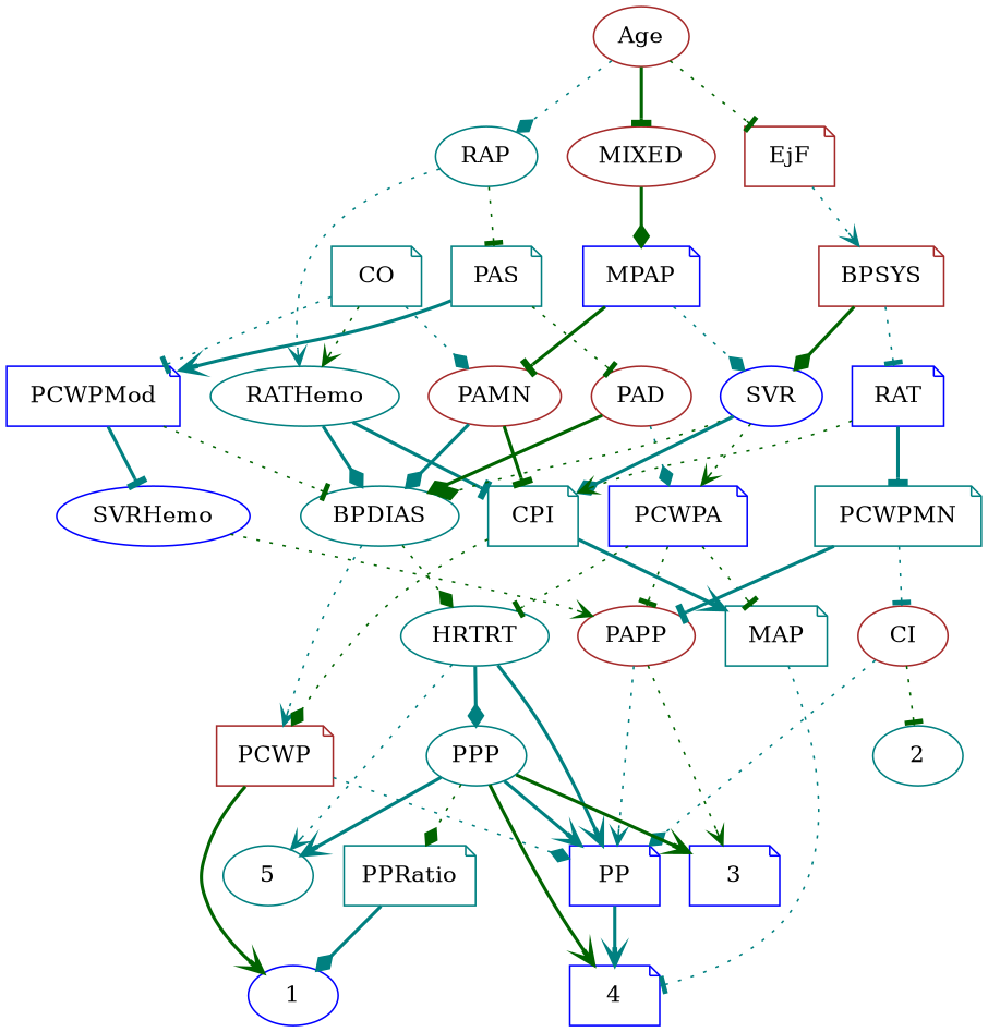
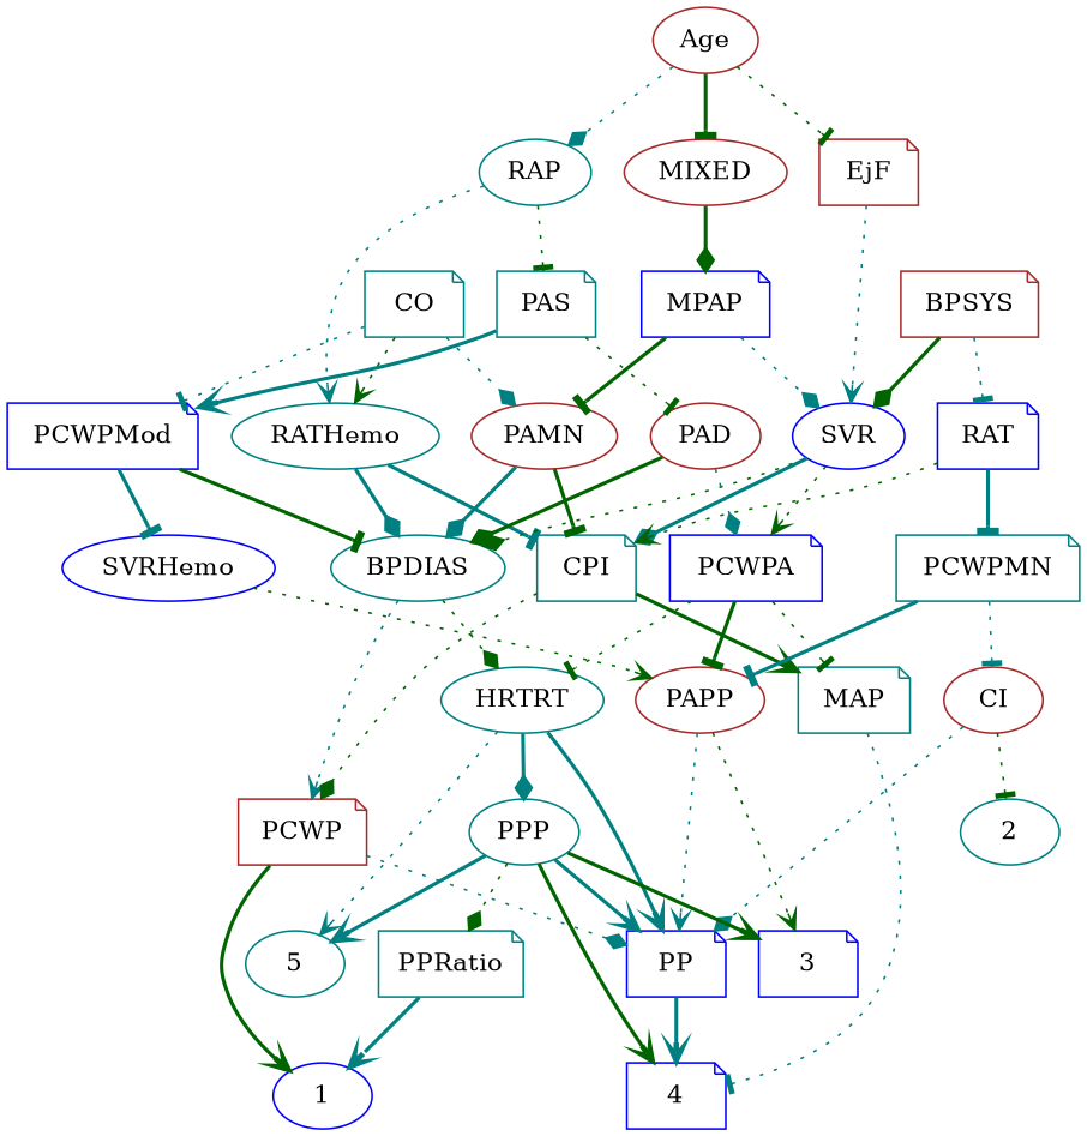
  strict digraph {
    node [color=teal shape=ellipse]
    edge [arrowhead=tee color=teal style=dotted]
    1 [color=blue height=0.5 width=0.75]
    2 [height=0.5 width=0.75]
    3 [color=blue height=0.5 shape=note width=0.75]
    4 [color=blue height=0.5 shape=note width=0.75]
    5 [height=0.5 width=0.75]
    Age [color=brown height=0.5 width=0.75]
    EjF [color=brown height=0.5 shape=note width=0.75]
    RAP [height=0.5 width=0.77632]
    MIXED [color=brown height=0.5 width=1.1193]
    BPSYS [color=brown height=0.5 shape=note width=1.0471]
    PAS [height=0.5 shape=note width=0.75]
    RATHemo [height=0.5 width=1.3721]
    MPAP [color=blue height=0.5 shape=note width=0.97491]
    SVR [color=blue height=0.5 width=0.77632]
    RAT [color=blue height=0.5 shape=note width=0.75827]
    CO [height=0.5 shape=note width=0.75]
    PAMN [color=brown height=0.5 width=1.011]
    PCWPMod [color=blue height=0.5 shape=note width=1.4443]
    PAD [color=brown height=0.5 width=0.79437]
    PCWPA [color=blue height=0.5 shape=note width=1.1555]
    BPDIAS [height=0.5 width=1.1735]
    CPI [height=0.5 shape=note width=0.75]
    PCWPMN [height=0.5 shape=note width=1.3902]
    SVRHemo [color=blue height=0.5 width=1.3902]
    MAP [height=0.5 shape=note width=0.84854]
    PAPP [color=brown height=0.5 width=0.88464]
    HRTRT [height=0.5 width=1.1013]
    PCWP [color=brown height=0.5 shape=note width=0.97491]
    CI [color=brown height=0.5 width=0.75]
    PP [color=blue height=0.5 shape=note width=0.75]
    PPP [height=0.5 width=0.75]
    PPRatio [height=0.5 shape=note width=1.1013]
    Age -> EjF [color=darkgreen]
    Age -> RAP [arrowhead=diamond]
    Age -> MIXED [color=darkgreen style=bold]
-   EjF -> BPSYS [arrowhead=vee]
+   EjF -> SVR [arrowhead=vee]
    RAP -> PAS [color=darkgreen]
    RAP -> RATHemo [arrowhead=vee]
    MIXED -> MPAP [arrowhead=diamond color=darkgreen style=bold]
    BPSYS -> SVR [arrowhead=diamond color=darkgreen style=bold]
    BPSYS -> RAT
    PAS -> PCWPMod [arrowhead=vee style=bold]
    PAS -> PAD [color=darkgreen]
    RATHemo -> BPDIAS [arrowhead=diamond style=bold]
    RATHemo -> CPI [style=bold]
    MPAP -> SVR [arrowhead=diamond]
    MPAP -> PAMN [color=darkgreen style=bold]
    SVR -> PCWPA [arrowhead=vee color=darkgreen]
    SVR -> BPDIAS [arrowhead=diamond color=darkgreen]
    SVR -> CPI [arrowhead=diamond style=bold]
    RAT -> CPI [arrowhead=vee color=darkgreen]
    RAT -> PCWPMN [style=bold]
    CO -> RATHemo [arrowhead=vee color=darkgreen]
    CO -> PAMN [arrowhead=diamond]
    CO -> PCWPMod
    PAMN -> BPDIAS [arrowhead=diamond style=bold]
    PAMN -> CPI [color=darkgreen style=bold]
-   PCWPMod -> BPDIAS [color=darkgreen]
+   PCWPMod -> BPDIAS [color=darkgreen style=bold]
    PCWPMod -> SVRHemo [style=bold]
    PAD -> PCWPA [arrowhead=diamond]
    PAD -> BPDIAS [arrowhead=diamond color=darkgreen style=bold]
    PCWPA -> MAP [color=darkgreen]
-   PCWPA -> PAPP [color=darkgreen]
+   PCWPA -> PAPP [color=darkgreen style=bold]
    PCWPA -> HRTRT [color=darkgreen]
    BPDIAS -> HRTRT [arrowhead=diamond color=darkgreen]
    BPDIAS -> PCWP [arrowhead=vee]
-   CPI -> MAP [arrowhead=vee style=bold]
+   CPI -> MAP [arrowhead=vee color=darkgreen style=bold]
    CPI -> PCWP [arrowhead=diamond color=darkgreen]
    PCWPMN -> PAPP [style=bold]
    PCWPMN -> CI
    SVRHemo -> PAPP [arrowhead=vee color=darkgreen]
    MAP -> 4
    PAPP -> 3 [arrowhead=vee color=darkgreen]
    PAPP -> PP [arrowhead=vee]
    HRTRT -> 5 [arrowhead=vee]
    HRTRT -> PP [arrowhead=vee style=bold]
    HRTRT -> PPP [arrowhead=diamond style=bold]
    PCWP -> 1 [arrowhead=vee color=darkgreen style=bold]
    PCWP -> PP [arrowhead=diamond]
    CI -> 2 [color=darkgreen]
    CI -> PP [arrowhead=diamond]
    PP -> 4 [arrowhead=vee style=bold]
    PPP -> 3 [arrowhead=vee color=darkgreen style=bold]
    PPP -> 4 [arrowhead=vee color=darkgreen style=bold]
    PPP -> 5 [arrowhead=vee style=bold]
    PPP -> PP [arrowhead=vee style=bold]
    PPP -> PPRatio [arrowhead=diamond color=darkgreen]
-   PPRatio -> 1 [arrowhead=diamond style=bold]
+   PPRatio -> 1 [arrowhead=vee style=bold]
  }
